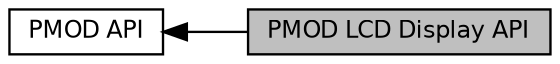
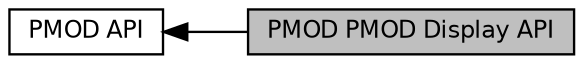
  digraph {
    rankdir=LR
    node [color=black fontname=Helvetica fontsize=10 shape=box style=filled]
-   n1 [fillcolor=grey75 fontcolor=black height=0.2 label="PMOD LCD Display API" width=0.4]
+   n1 [fillcolor=grey75 fontcolor=black height=0.2 label="PMOD PMOD Display API" width=0.4]
    n2 [fillcolor=white height=0.2 label="PMOD API" width=0.4]
    n2 -> n1 [dir=back fontname=Helvetica fontsize=10 labelfontname=Helvetica labelfontsize=10 shape=plaintext style=solid]
  }
